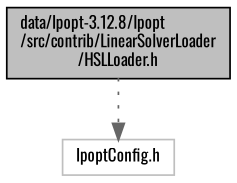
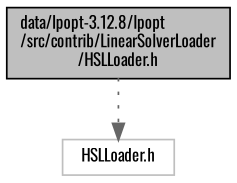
  digraph {
    fontname=Oswald
    node [fontname=Oswald fontsize=10 shape=record style=filled]
    n1 [color=black fillcolor=grey75 fontcolor=black height=0.2 label="data/Ipopt-3.12.8/Ipopt\l/src/contrib/LinearSolverLoader\l/HSLLoader.h" width=0.4]
-   n2 [color=grey75 fillcolor=white height=0.2 label="IpoptConfig.h" width=0.4]
+   n2 [color=grey75 fillcolor=white height=0.2 label="HSLLoader.h" width=0.4]
    n1 -> n2 [color=gray40 fontname=Oswald fontsize=10 labelfontname=Helvetica labelfontsize=10 style=dotted]
  }
